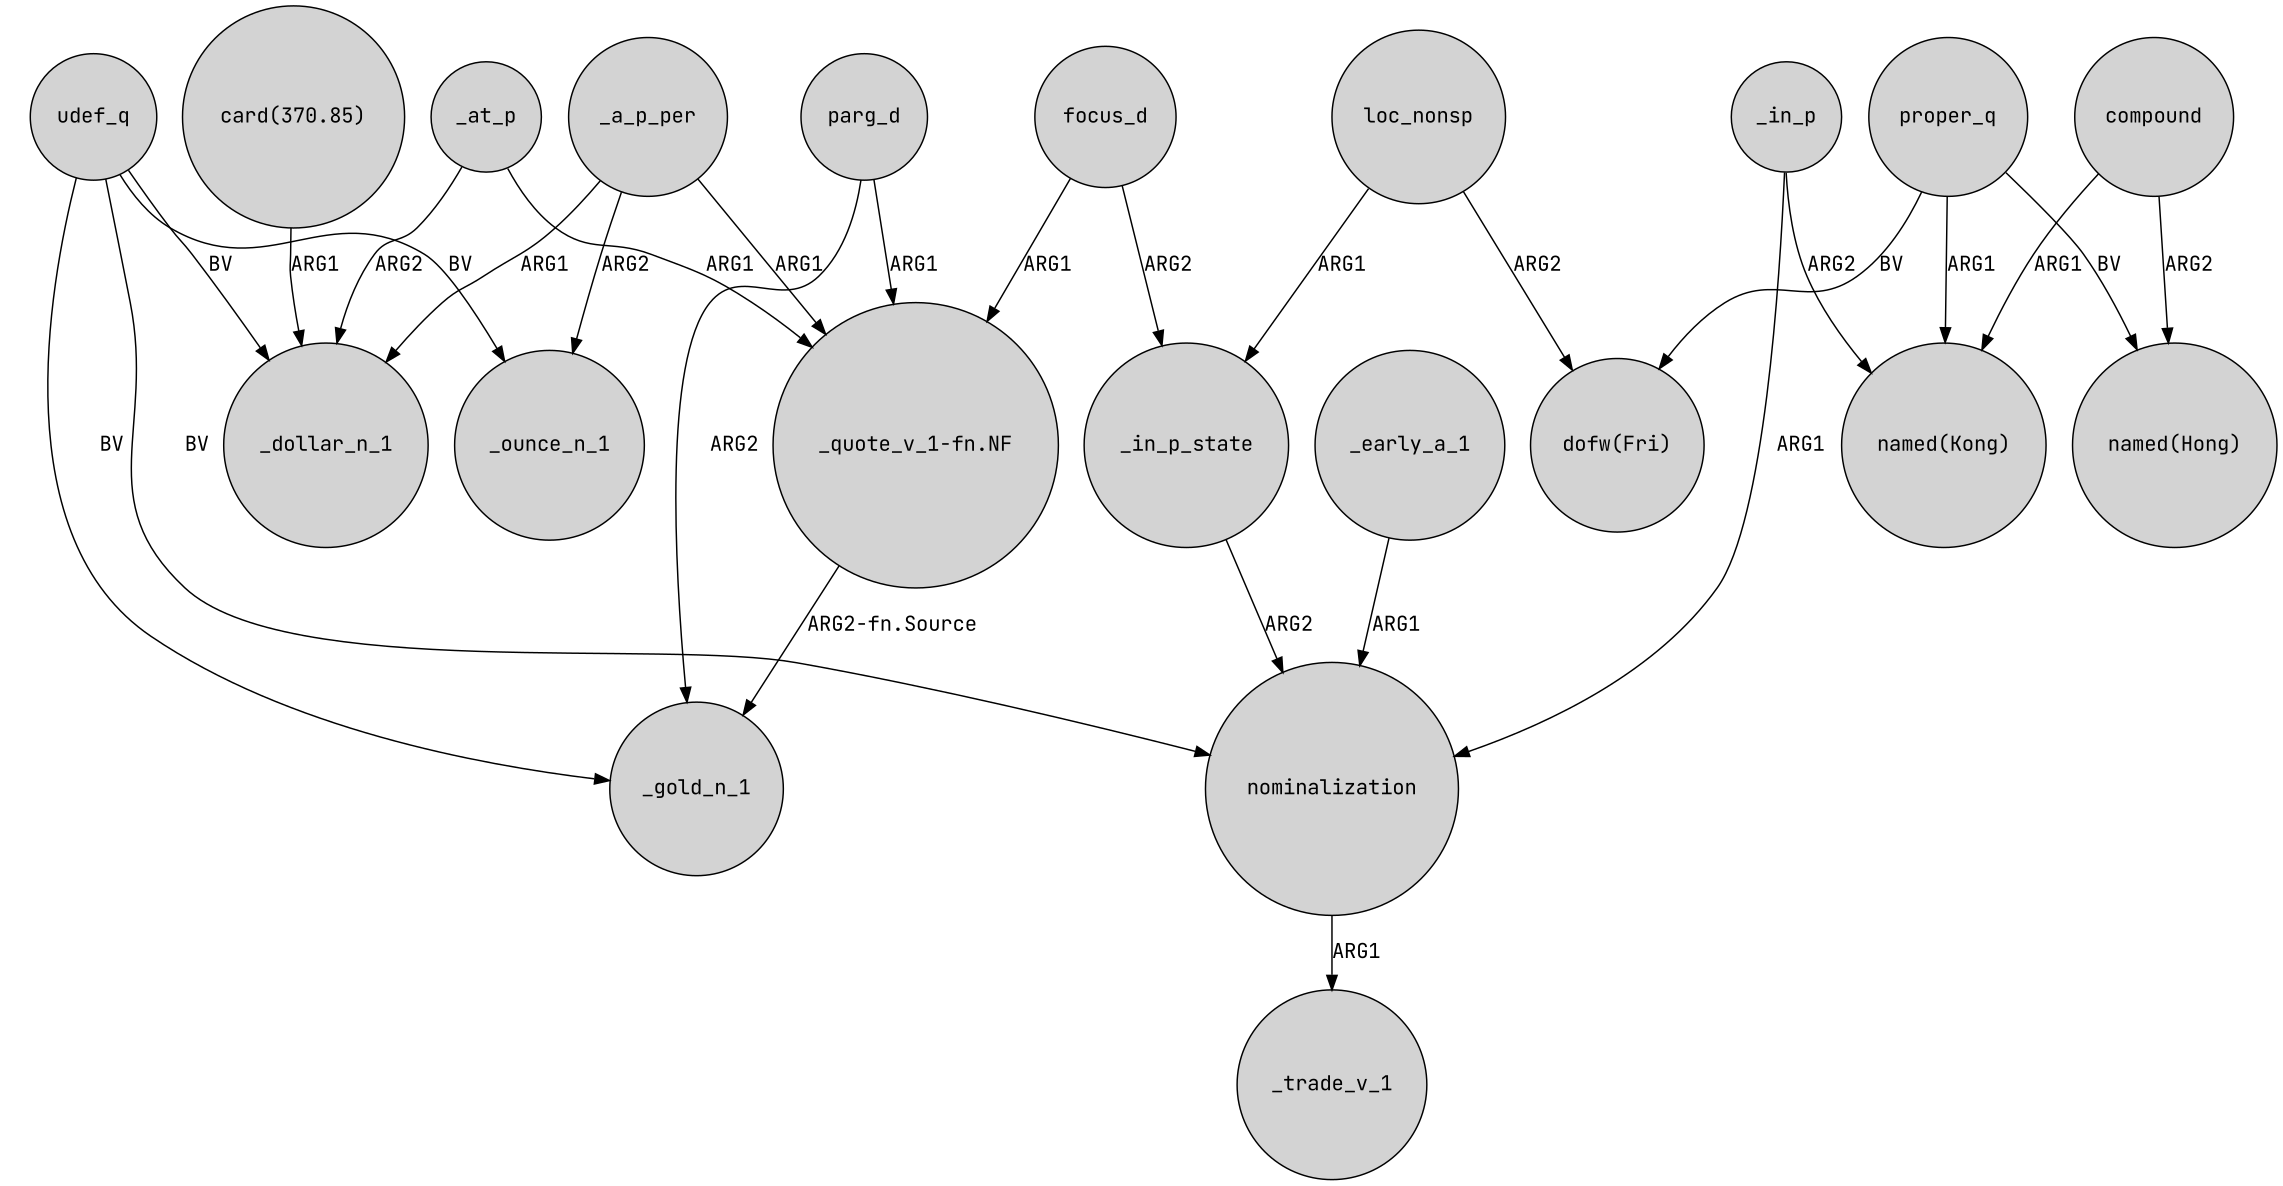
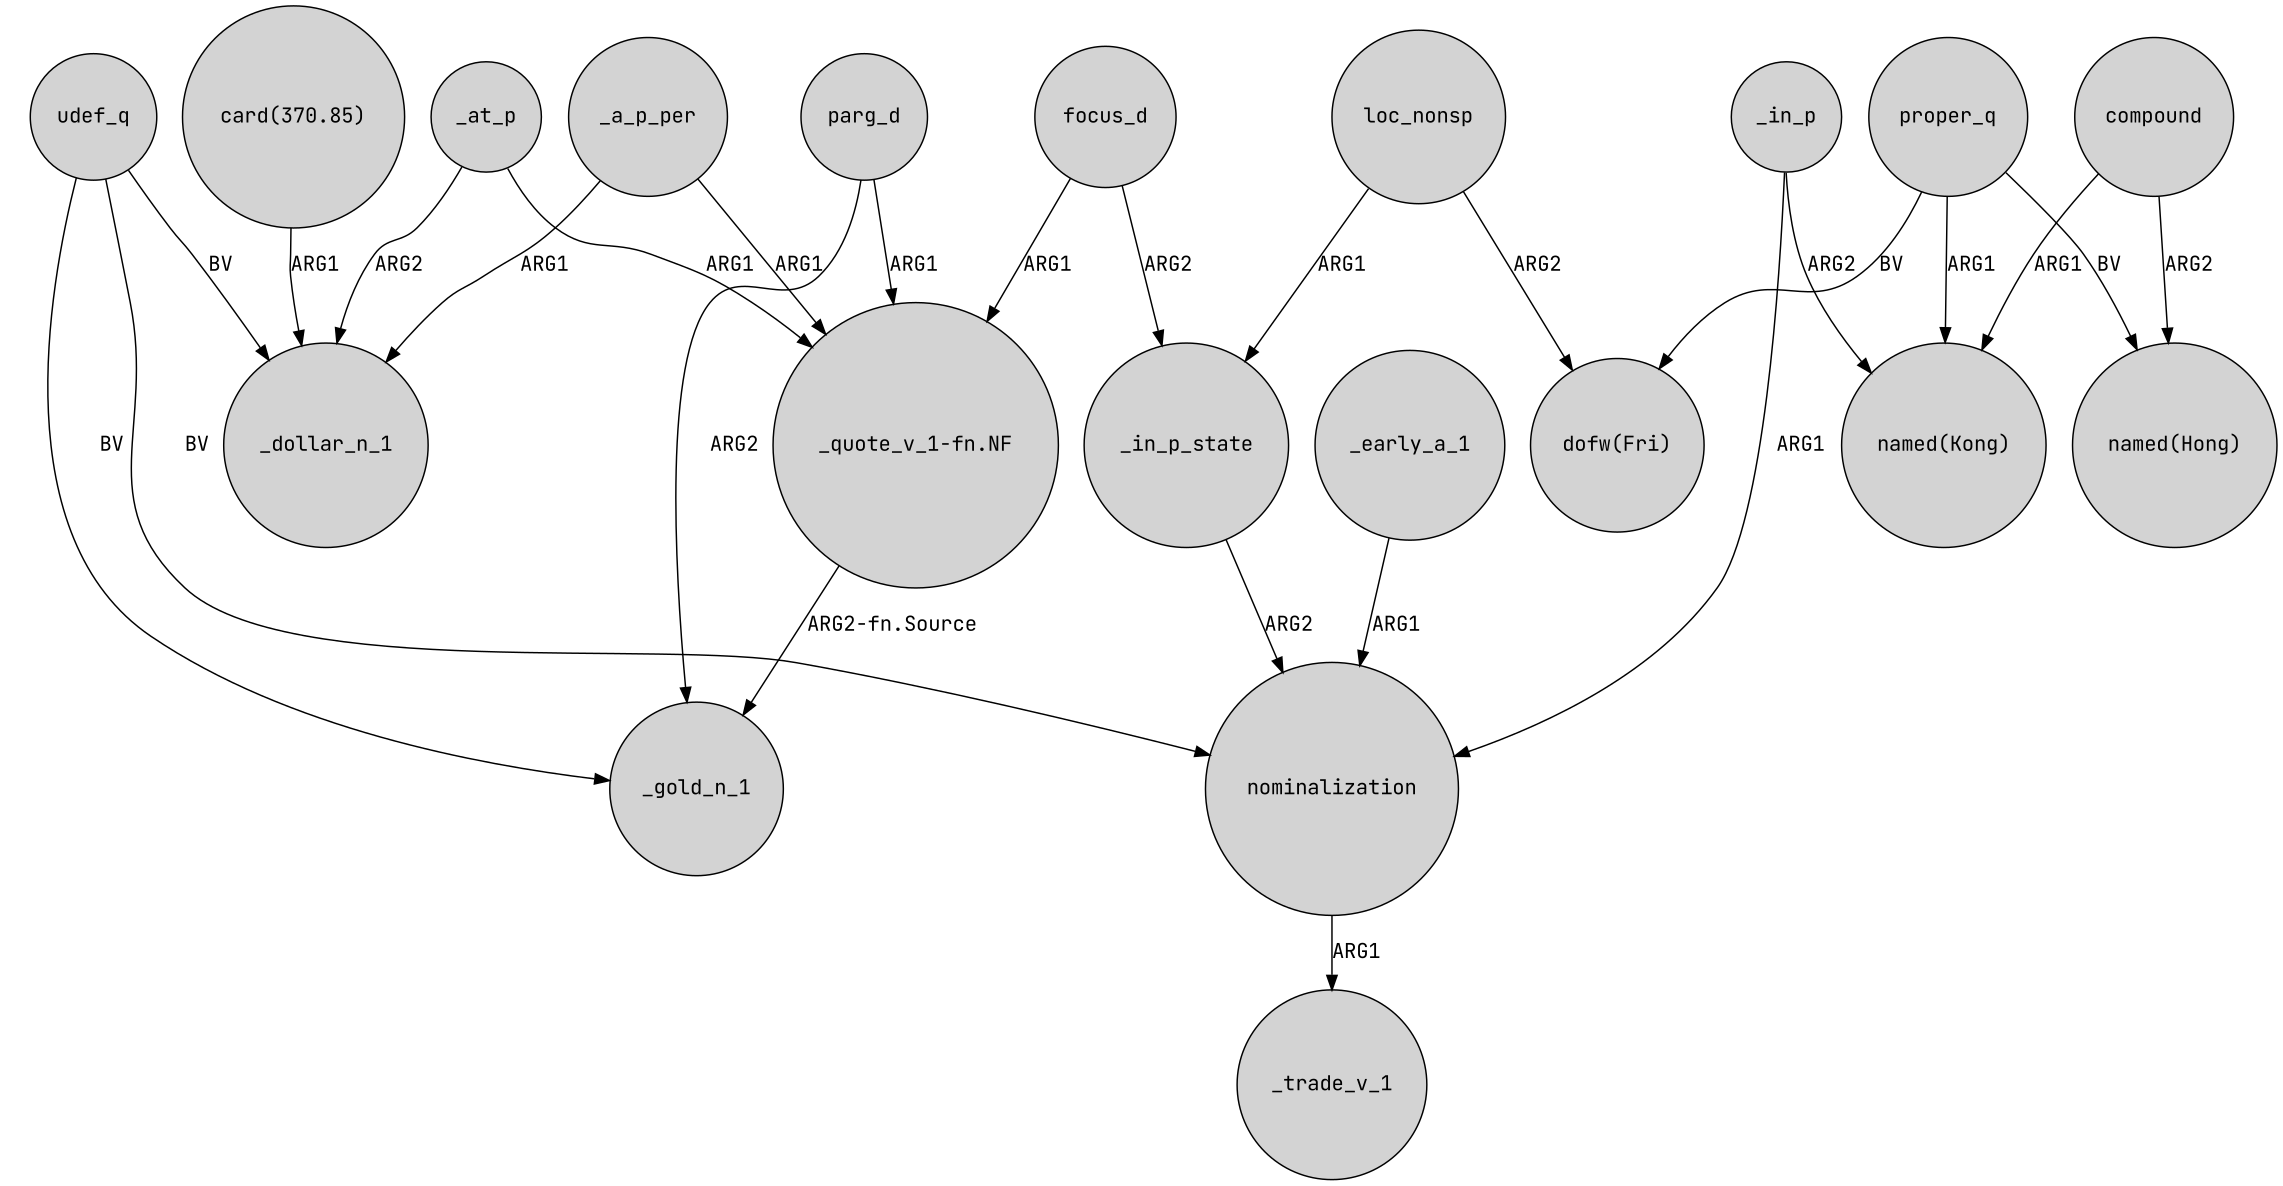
  digraph {
    fontname="JetBrains Mono"
    node [fontname="JetBrains Mono" shape=circle style=filled]
    edge [fontname="JetBrains Mono"]
    proper_q
    "dofw(Fri)"
    "named(Hong)"
    "named(Kong)"
    _at_p
    _dollar_n_1
    "_quote_v_1-fn.NF"
    _gold_n_1
    "card(370.85)"
    focus_d
    _in_p_state
    nominalization
    _trade_v_1
    udef_q
-   _ounce_n_1
    _early_a_1
    compound
    loc_nonsp
    parg_d
    _a_p_per
    _in_p
    proper_q -> "dofw(Fri)" [label=BV]
    proper_q -> "named(Hong)" [label=BV]
    proper_q -> "named(Kong)" [label=ARG1]
    _at_p -> _dollar_n_1 [label=ARG2]
    _at_p -> "_quote_v_1-fn.NF" [label=ARG1]
    "_quote_v_1-fn.NF" -> _gold_n_1 [label="ARG2-fn.Source"]
    "card(370.85)" -> _dollar_n_1 [label=ARG1]
    focus_d -> "_quote_v_1-fn.NF" [label=ARG1]
    focus_d -> _in_p_state [label=ARG2]
    _in_p_state -> nominalization [label=ARG2]
    nominalization -> _trade_v_1 [label=ARG1]
    udef_q -> _dollar_n_1 [label=BV]
    udef_q -> _gold_n_1 [label=BV]
    udef_q -> nominalization [label=BV]
-   udef_q -> _ounce_n_1 [label=BV]
    _early_a_1 -> nominalization [label=ARG1]
    compound -> "named(Hong)" [label=ARG2]
    compound -> "named(Kong)" [label=ARG1]
    loc_nonsp -> "dofw(Fri)" [label=ARG2]
    loc_nonsp -> _in_p_state [label=ARG1]
    parg_d -> "_quote_v_1-fn.NF" [label=ARG1]
    parg_d -> _gold_n_1 [label=ARG2]
    _a_p_per -> _dollar_n_1 [label=ARG1]
    _a_p_per -> "_quote_v_1-fn.NF" [label=ARG1]
-   _a_p_per -> _ounce_n_1 [label=ARG2]
    _in_p -> "named(Kong)" [label=ARG2]
    _in_p -> nominalization [label=ARG1]
  }
